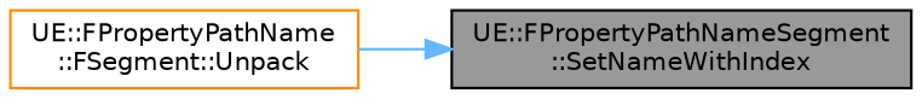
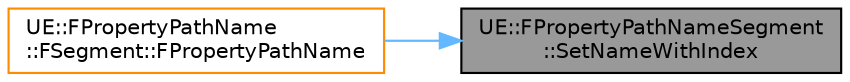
  digraph {
    rankdir=RL
    fontname="DejaVu Sans"
    node [fontname="DejaVu Sans" fontsize=10 shape=box style=filled]
    n1 [color=black fillcolor=grey60 fontcolor=black height=0.2 label="UE::FPropertyPathNameSegment\l::SetNameWithIndex" width=0.4]
-   n2 [color=darkorange fillcolor=white height=0.2 label="UE::FPropertyPathName\l::FSegment::Unpack" width=0.4]
+   n2 [color=darkorange fillcolor=white height=0.2 label="UE::FPropertyPathName\l::FSegment::FPropertyPathName" width=0.4]
    n1 -> n2 [color=steelblue1 dir=back fontname="DejaVu Sans" fontsize=10 labelfontname=Helvetica labelfontsize=10 style=solid]
  }
